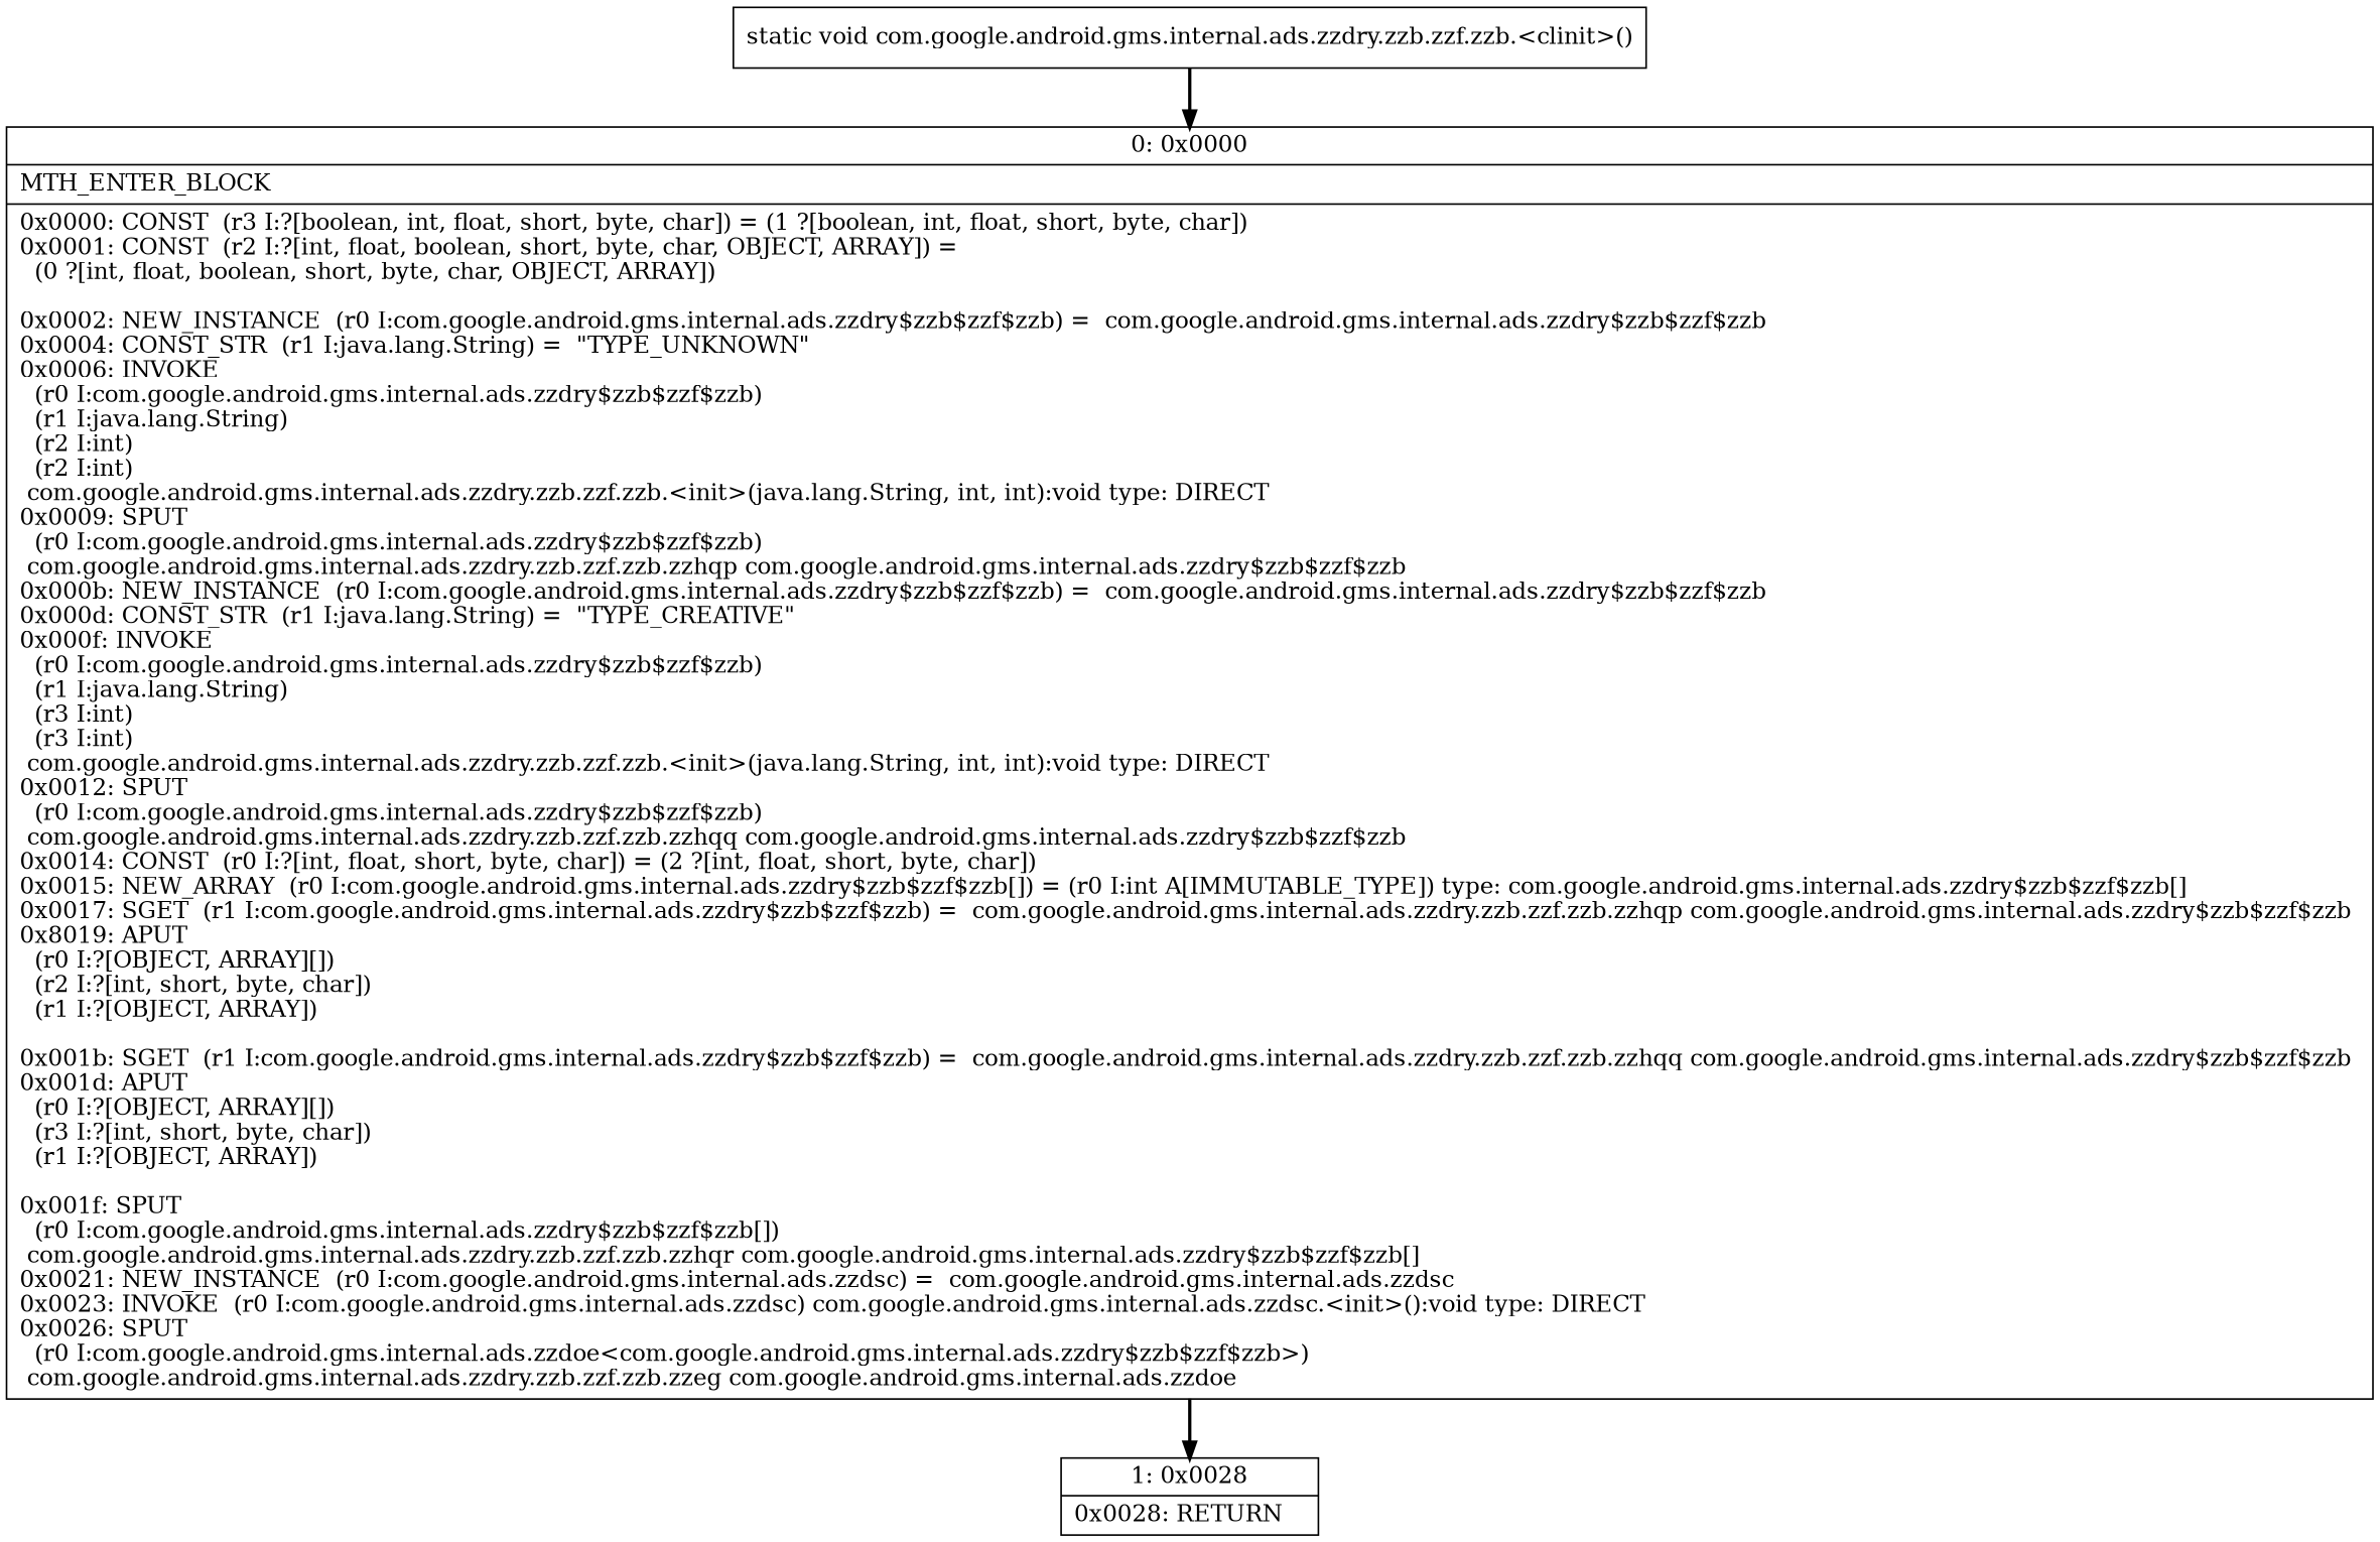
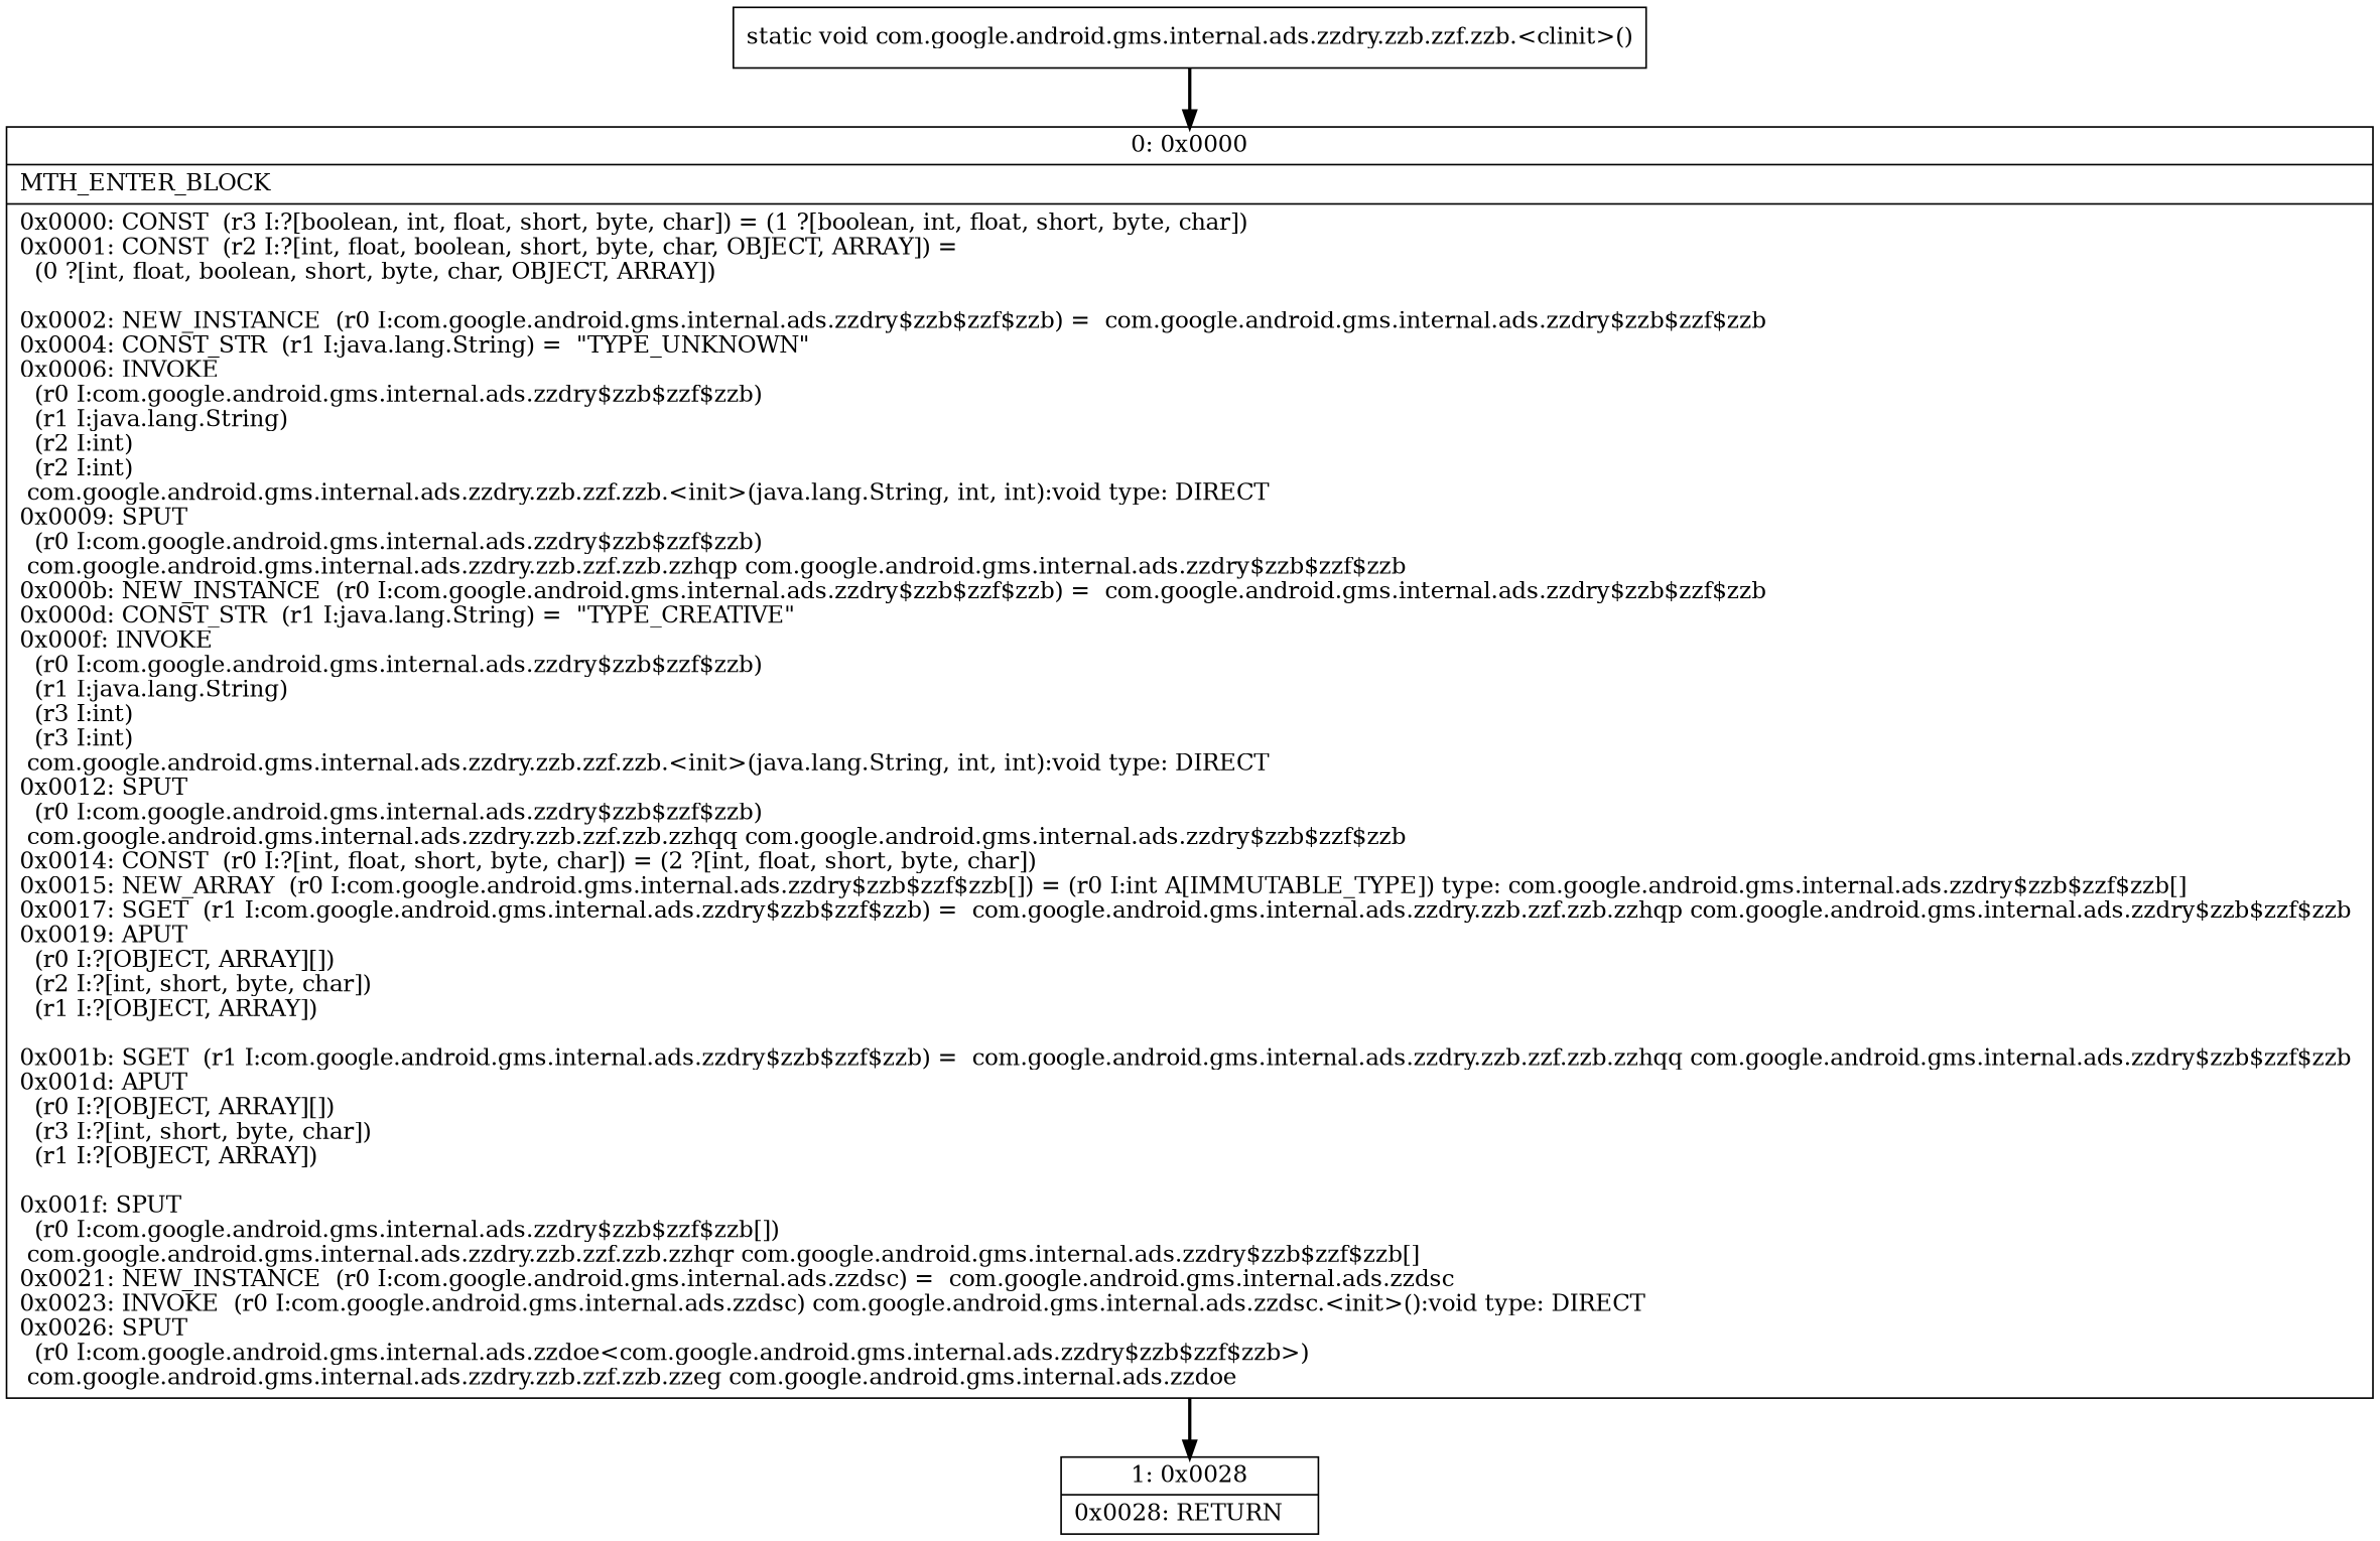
  digraph {
    node [shape=record]
    edge [style=bold]
-   n1 [label="{0\:\ 0x0000|MTH_ENTER_BLOCK\l|0x0000: CONST  (r3 I:?[boolean, int, float, short, byte, char]) = (1 ?[boolean, int, float, short, byte, char]) \l0x0001: CONST  (r2 I:?[int, float, boolean, short, byte, char, OBJECT, ARRAY]) = \l  (0 ?[int, float, boolean, short, byte, char, OBJECT, ARRAY])\l \l0x0002: NEW_INSTANCE  (r0 I:com.google.android.gms.internal.ads.zzdry$zzb$zzf$zzb) =  com.google.android.gms.internal.ads.zzdry$zzb$zzf$zzb \l0x0004: CONST_STR  (r1 I:java.lang.String) =  \"TYPE_UNKNOWN\" \l0x0006: INVOKE  \l  (r0 I:com.google.android.gms.internal.ads.zzdry$zzb$zzf$zzb)\l  (r1 I:java.lang.String)\l  (r2 I:int)\l  (r2 I:int)\l com.google.android.gms.internal.ads.zzdry.zzb.zzf.zzb.\<init\>(java.lang.String, int, int):void type: DIRECT \l0x0009: SPUT  \l  (r0 I:com.google.android.gms.internal.ads.zzdry$zzb$zzf$zzb)\l com.google.android.gms.internal.ads.zzdry.zzb.zzf.zzb.zzhqp com.google.android.gms.internal.ads.zzdry$zzb$zzf$zzb \l0x000b: NEW_INSTANCE  (r0 I:com.google.android.gms.internal.ads.zzdry$zzb$zzf$zzb) =  com.google.android.gms.internal.ads.zzdry$zzb$zzf$zzb \l0x000d: CONST_STR  (r1 I:java.lang.String) =  \"TYPE_CREATIVE\" \l0x000f: INVOKE  \l  (r0 I:com.google.android.gms.internal.ads.zzdry$zzb$zzf$zzb)\l  (r1 I:java.lang.String)\l  (r3 I:int)\l  (r3 I:int)\l com.google.android.gms.internal.ads.zzdry.zzb.zzf.zzb.\<init\>(java.lang.String, int, int):void type: DIRECT \l0x0012: SPUT  \l  (r0 I:com.google.android.gms.internal.ads.zzdry$zzb$zzf$zzb)\l com.google.android.gms.internal.ads.zzdry.zzb.zzf.zzb.zzhqq com.google.android.gms.internal.ads.zzdry$zzb$zzf$zzb \l0x0014: CONST  (r0 I:?[int, float, short, byte, char]) = (2 ?[int, float, short, byte, char]) \l0x0015: NEW_ARRAY  (r0 I:com.google.android.gms.internal.ads.zzdry$zzb$zzf$zzb[]) = (r0 I:int A[IMMUTABLE_TYPE]) type: com.google.android.gms.internal.ads.zzdry$zzb$zzf$zzb[] \l0x0017: SGET  (r1 I:com.google.android.gms.internal.ads.zzdry$zzb$zzf$zzb) =  com.google.android.gms.internal.ads.zzdry.zzb.zzf.zzb.zzhqp com.google.android.gms.internal.ads.zzdry$zzb$zzf$zzb \l0x8019: APUT  \l  (r0 I:?[OBJECT, ARRAY][])\l  (r2 I:?[int, short, byte, char])\l  (r1 I:?[OBJECT, ARRAY])\l \l0x001b: SGET  (r1 I:com.google.android.gms.internal.ads.zzdry$zzb$zzf$zzb) =  com.google.android.gms.internal.ads.zzdry.zzb.zzf.zzb.zzhqq com.google.android.gms.internal.ads.zzdry$zzb$zzf$zzb \l0x001d: APUT  \l  (r0 I:?[OBJECT, ARRAY][])\l  (r3 I:?[int, short, byte, char])\l  (r1 I:?[OBJECT, ARRAY])\l \l0x001f: SPUT  \l  (r0 I:com.google.android.gms.internal.ads.zzdry$zzb$zzf$zzb[])\l com.google.android.gms.internal.ads.zzdry.zzb.zzf.zzb.zzhqr com.google.android.gms.internal.ads.zzdry$zzb$zzf$zzb[] \l0x0021: NEW_INSTANCE  (r0 I:com.google.android.gms.internal.ads.zzdsc) =  com.google.android.gms.internal.ads.zzdsc \l0x0023: INVOKE  (r0 I:com.google.android.gms.internal.ads.zzdsc) com.google.android.gms.internal.ads.zzdsc.\<init\>():void type: DIRECT \l0x0026: SPUT  \l  (r0 I:com.google.android.gms.internal.ads.zzdoe\<com.google.android.gms.internal.ads.zzdry$zzb$zzf$zzb\>)\l com.google.android.gms.internal.ads.zzdry.zzb.zzf.zzb.zzeg com.google.android.gms.internal.ads.zzdoe \l}"]
+   n1 [label="{0\:\ 0x0000|MTH_ENTER_BLOCK\l|0x0000: CONST  (r3 I:?[boolean, int, float, short, byte, char]) = (1 ?[boolean, int, float, short, byte, char]) \l0x0001: CONST  (r2 I:?[int, float, boolean, short, byte, char, OBJECT, ARRAY]) = \l  (0 ?[int, float, boolean, short, byte, char, OBJECT, ARRAY])\l \l0x0002: NEW_INSTANCE  (r0 I:com.google.android.gms.internal.ads.zzdry$zzb$zzf$zzb) =  com.google.android.gms.internal.ads.zzdry$zzb$zzf$zzb \l0x0004: CONST_STR  (r1 I:java.lang.String) =  \"TYPE_UNKNOWN\" \l0x0006: INVOKE  \l  (r0 I:com.google.android.gms.internal.ads.zzdry$zzb$zzf$zzb)\l  (r1 I:java.lang.String)\l  (r2 I:int)\l  (r2 I:int)\l com.google.android.gms.internal.ads.zzdry.zzb.zzf.zzb.\<init\>(java.lang.String, int, int):void type: DIRECT \l0x0009: SPUT  \l  (r0 I:com.google.android.gms.internal.ads.zzdry$zzb$zzf$zzb)\l com.google.android.gms.internal.ads.zzdry.zzb.zzf.zzb.zzhqp com.google.android.gms.internal.ads.zzdry$zzb$zzf$zzb \l0x000b: NEW_INSTANCE  (r0 I:com.google.android.gms.internal.ads.zzdry$zzb$zzf$zzb) =  com.google.android.gms.internal.ads.zzdry$zzb$zzf$zzb \l0x000d: CONST_STR  (r1 I:java.lang.String) =  \"TYPE_CREATIVE\" \l0x000f: INVOKE  \l  (r0 I:com.google.android.gms.internal.ads.zzdry$zzb$zzf$zzb)\l  (r1 I:java.lang.String)\l  (r3 I:int)\l  (r3 I:int)\l com.google.android.gms.internal.ads.zzdry.zzb.zzf.zzb.\<init\>(java.lang.String, int, int):void type: DIRECT \l0x0012: SPUT  \l  (r0 I:com.google.android.gms.internal.ads.zzdry$zzb$zzf$zzb)\l com.google.android.gms.internal.ads.zzdry.zzb.zzf.zzb.zzhqq com.google.android.gms.internal.ads.zzdry$zzb$zzf$zzb \l0x0014: CONST  (r0 I:?[int, float, short, byte, char]) = (2 ?[int, float, short, byte, char]) \l0x0015: NEW_ARRAY  (r0 I:com.google.android.gms.internal.ads.zzdry$zzb$zzf$zzb[]) = (r0 I:int A[IMMUTABLE_TYPE]) type: com.google.android.gms.internal.ads.zzdry$zzb$zzf$zzb[] \l0x0017: SGET  (r1 I:com.google.android.gms.internal.ads.zzdry$zzb$zzf$zzb) =  com.google.android.gms.internal.ads.zzdry.zzb.zzf.zzb.zzhqp com.google.android.gms.internal.ads.zzdry$zzb$zzf$zzb \l0x0019: APUT  \l  (r0 I:?[OBJECT, ARRAY][])\l  (r2 I:?[int, short, byte, char])\l  (r1 I:?[OBJECT, ARRAY])\l \l0x001b: SGET  (r1 I:com.google.android.gms.internal.ads.zzdry$zzb$zzf$zzb) =  com.google.android.gms.internal.ads.zzdry.zzb.zzf.zzb.zzhqq com.google.android.gms.internal.ads.zzdry$zzb$zzf$zzb \l0x001d: APUT  \l  (r0 I:?[OBJECT, ARRAY][])\l  (r3 I:?[int, short, byte, char])\l  (r1 I:?[OBJECT, ARRAY])\l \l0x001f: SPUT  \l  (r0 I:com.google.android.gms.internal.ads.zzdry$zzb$zzf$zzb[])\l com.google.android.gms.internal.ads.zzdry.zzb.zzf.zzb.zzhqr com.google.android.gms.internal.ads.zzdry$zzb$zzf$zzb[] \l0x0021: NEW_INSTANCE  (r0 I:com.google.android.gms.internal.ads.zzdsc) =  com.google.android.gms.internal.ads.zzdsc \l0x0023: INVOKE  (r0 I:com.google.android.gms.internal.ads.zzdsc) com.google.android.gms.internal.ads.zzdsc.\<init\>():void type: DIRECT \l0x0026: SPUT  \l  (r0 I:com.google.android.gms.internal.ads.zzdoe\<com.google.android.gms.internal.ads.zzdry$zzb$zzf$zzb\>)\l com.google.android.gms.internal.ads.zzdry.zzb.zzf.zzb.zzeg com.google.android.gms.internal.ads.zzdoe \l}"]
    n2 [label="{1\:\ 0x0028|0x0028: RETURN   \l}"]
    n3 [label="{static void com.google.android.gms.internal.ads.zzdry.zzb.zzf.zzb.\<clinit\>() }"]
    n1 -> n2
    n3 -> n1
  }
